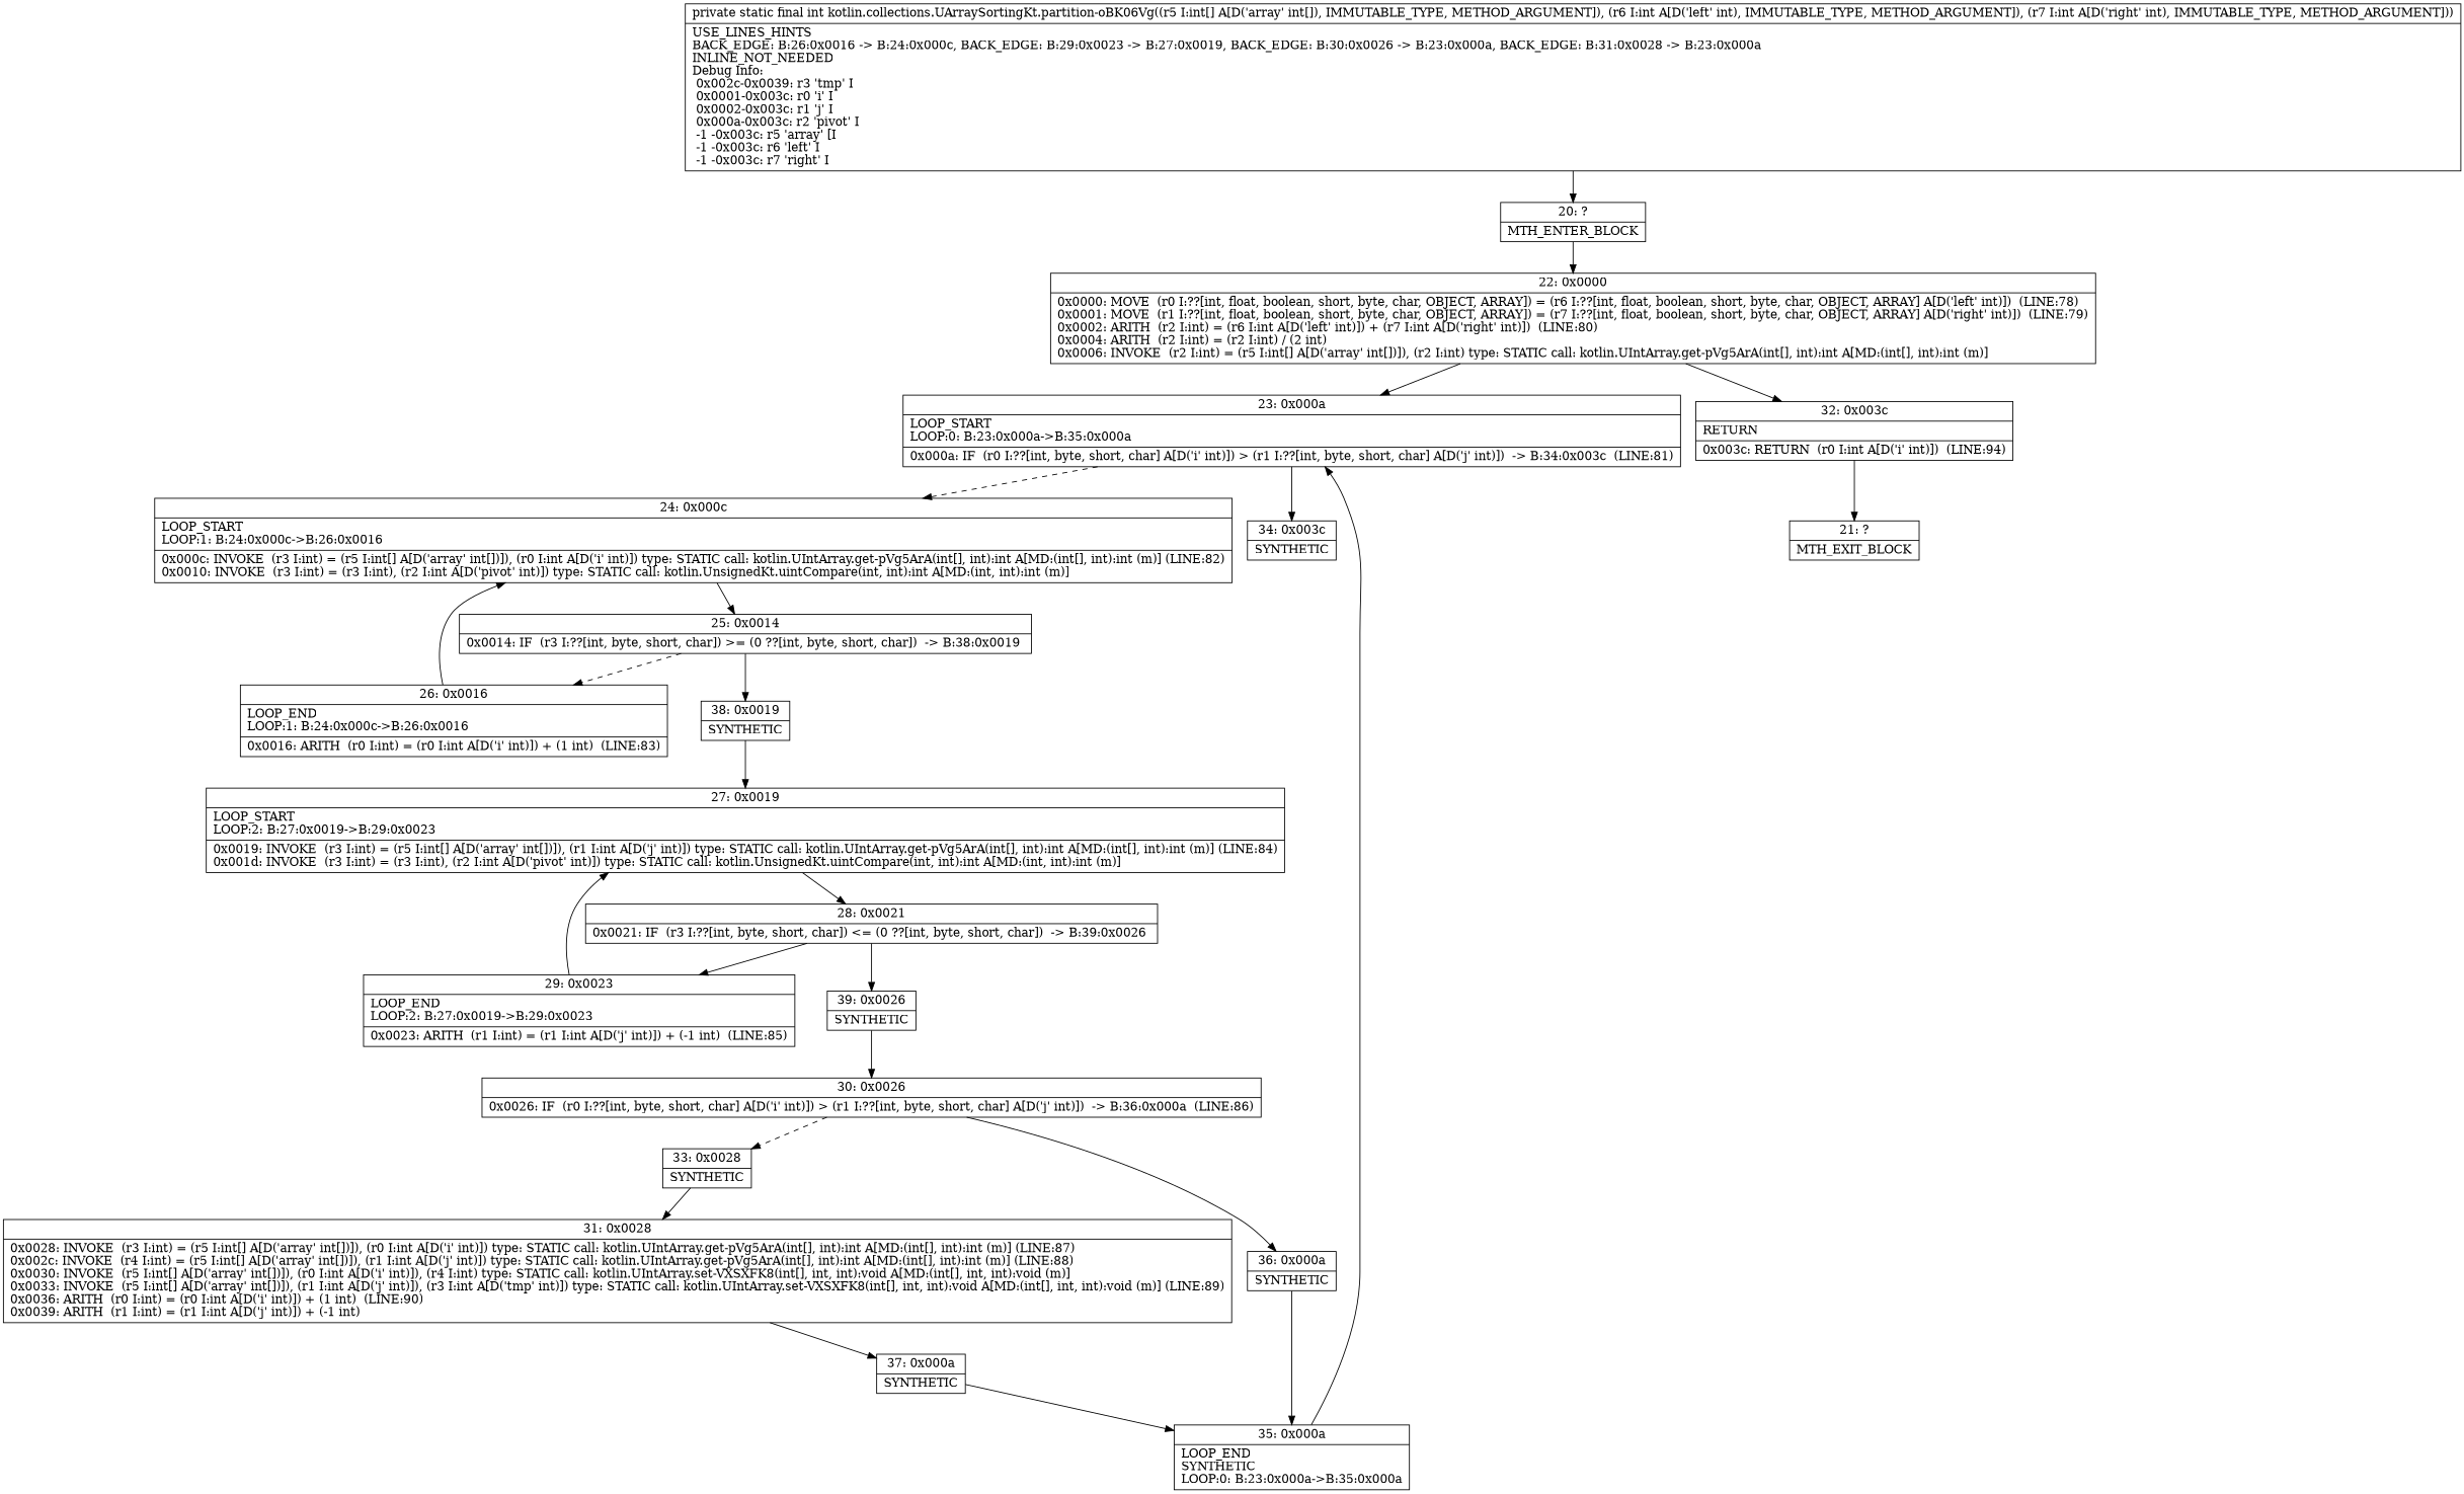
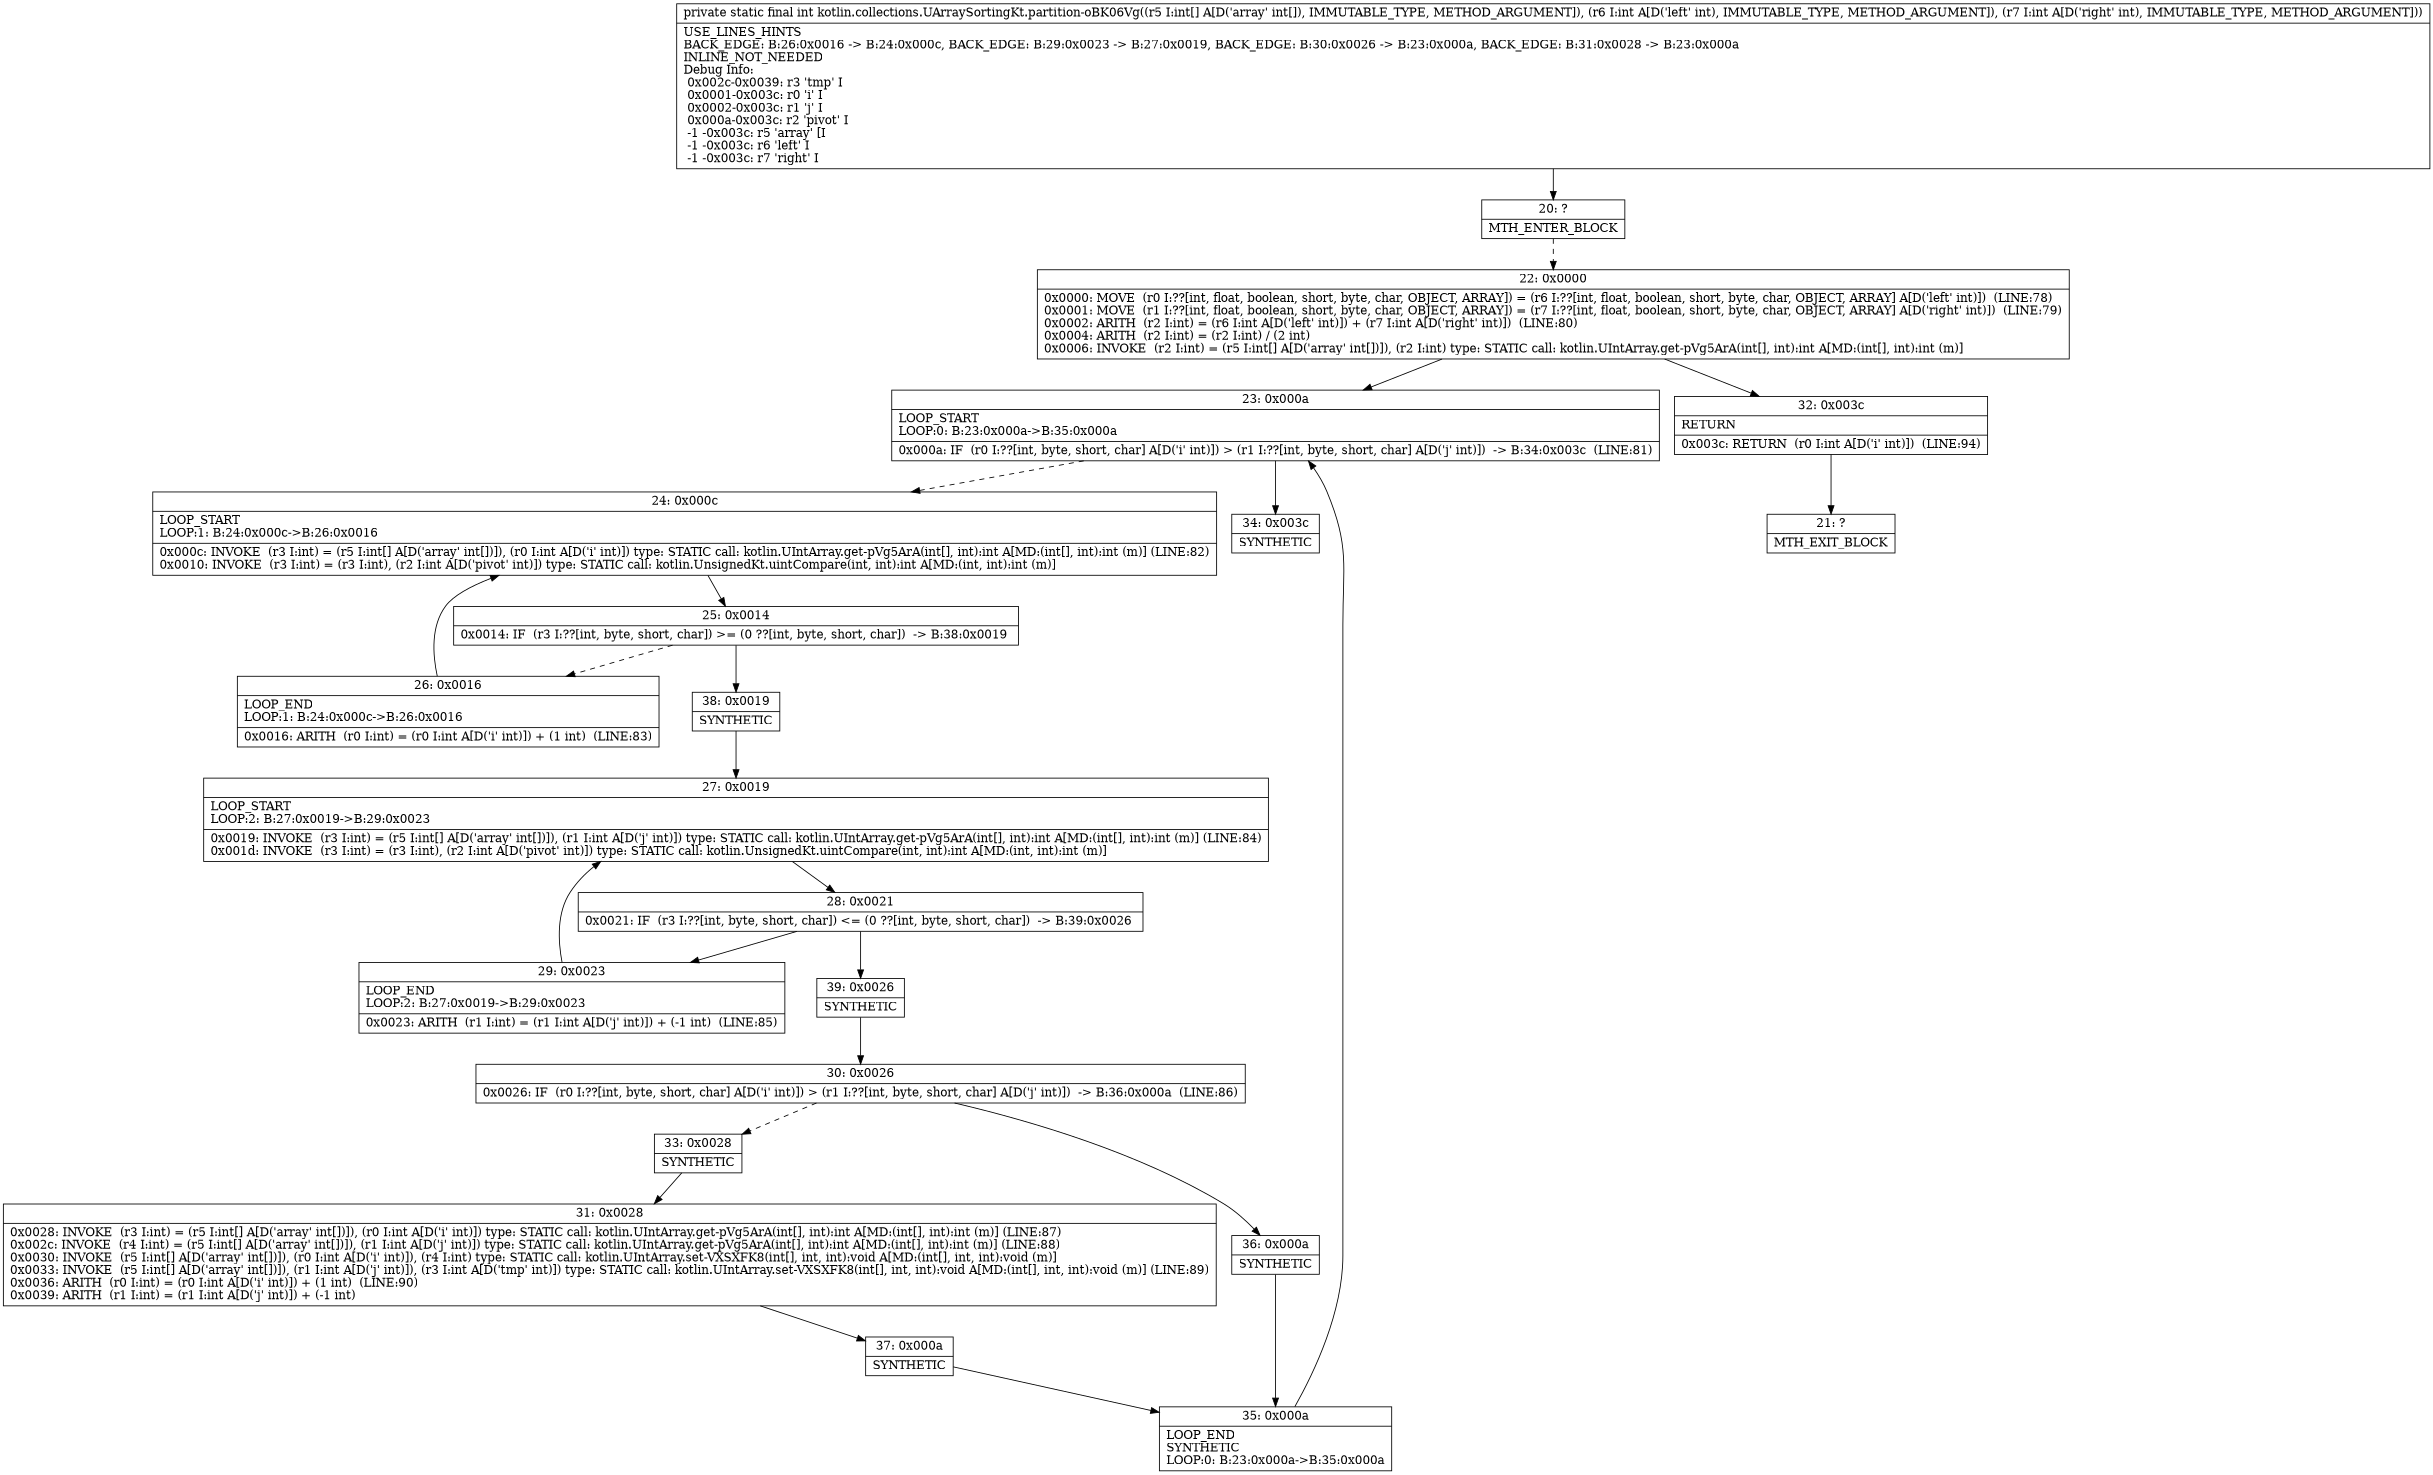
  digraph {
    node [shape=record]
    n1 [label="{20\:\ ?|MTH_ENTER_BLOCK\l}"]
    n2 [label="{22\:\ 0x0000|0x0000: MOVE  (r0 I:??[int, float, boolean, short, byte, char, OBJECT, ARRAY]) = (r6 I:??[int, float, boolean, short, byte, char, OBJECT, ARRAY] A[D('left' int)])  (LINE:78)\l0x0001: MOVE  (r1 I:??[int, float, boolean, short, byte, char, OBJECT, ARRAY]) = (r7 I:??[int, float, boolean, short, byte, char, OBJECT, ARRAY] A[D('right' int)])  (LINE:79)\l0x0002: ARITH  (r2 I:int) = (r6 I:int A[D('left' int)]) + (r7 I:int A[D('right' int)])  (LINE:80)\l0x0004: ARITH  (r2 I:int) = (r2 I:int) \/ (2 int) \l0x0006: INVOKE  (r2 I:int) = (r5 I:int[] A[D('array' int[])]), (r2 I:int) type: STATIC call: kotlin.UIntArray.get\-pVg5ArA(int[], int):int A[MD:(int[], int):int (m)]\l}"]
    n3 [label="{23\:\ 0x000a|LOOP_START\lLOOP:0: B:23:0x000a\-\>B:35:0x000a\l|0x000a: IF  (r0 I:??[int, byte, short, char] A[D('i' int)]) \> (r1 I:??[int, byte, short, char] A[D('j' int)])  \-\> B:34:0x003c  (LINE:81)\l}"]
    n4 [label="{32\:\ 0x003c|RETURN\l|0x003c: RETURN  (r0 I:int A[D('i' int)])  (LINE:94)\l}"]
    n5 [label="{24\:\ 0x000c|LOOP_START\lLOOP:1: B:24:0x000c\-\>B:26:0x0016\l|0x000c: INVOKE  (r3 I:int) = (r5 I:int[] A[D('array' int[])]), (r0 I:int A[D('i' int)]) type: STATIC call: kotlin.UIntArray.get\-pVg5ArA(int[], int):int A[MD:(int[], int):int (m)] (LINE:82)\l0x0010: INVOKE  (r3 I:int) = (r3 I:int), (r2 I:int A[D('pivot' int)]) type: STATIC call: kotlin.UnsignedKt.uintCompare(int, int):int A[MD:(int, int):int (m)]\l}"]
    n6 [label="{34\:\ 0x003c|SYNTHETIC\l}"]
    n7 [label="{25\:\ 0x0014|0x0014: IF  (r3 I:??[int, byte, short, char]) \>= (0 ??[int, byte, short, char])  \-\> B:38:0x0019 \l}"]
    n8 [label="{26\:\ 0x0016|LOOP_END\lLOOP:1: B:24:0x000c\-\>B:26:0x0016\l|0x0016: ARITH  (r0 I:int) = (r0 I:int A[D('i' int)]) + (1 int)  (LINE:83)\l}"]
    n9 [label="{38\:\ 0x0019|SYNTHETIC\l}"]
    n10 [label="{27\:\ 0x0019|LOOP_START\lLOOP:2: B:27:0x0019\-\>B:29:0x0023\l|0x0019: INVOKE  (r3 I:int) = (r5 I:int[] A[D('array' int[])]), (r1 I:int A[D('j' int)]) type: STATIC call: kotlin.UIntArray.get\-pVg5ArA(int[], int):int A[MD:(int[], int):int (m)] (LINE:84)\l0x001d: INVOKE  (r3 I:int) = (r3 I:int), (r2 I:int A[D('pivot' int)]) type: STATIC call: kotlin.UnsignedKt.uintCompare(int, int):int A[MD:(int, int):int (m)]\l}"]
    n11 [label="{28\:\ 0x0021|0x0021: IF  (r3 I:??[int, byte, short, char]) \<= (0 ??[int, byte, short, char])  \-\> B:39:0x0026 \l}"]
    n12 [label="{29\:\ 0x0023|LOOP_END\lLOOP:2: B:27:0x0019\-\>B:29:0x0023\l|0x0023: ARITH  (r1 I:int) = (r1 I:int A[D('j' int)]) + (\-1 int)  (LINE:85)\l}"]
    n13 [label="{39\:\ 0x0026|SYNTHETIC\l}"]
    n14 [label="{30\:\ 0x0026|0x0026: IF  (r0 I:??[int, byte, short, char] A[D('i' int)]) \> (r1 I:??[int, byte, short, char] A[D('j' int)])  \-\> B:36:0x000a  (LINE:86)\l}"]
    n15 [label="{33\:\ 0x0028|SYNTHETIC\l}"]
    n16 [label="{36\:\ 0x000a|SYNTHETIC\l}"]
    n17 [label="{31\:\ 0x0028|0x0028: INVOKE  (r3 I:int) = (r5 I:int[] A[D('array' int[])]), (r0 I:int A[D('i' int)]) type: STATIC call: kotlin.UIntArray.get\-pVg5ArA(int[], int):int A[MD:(int[], int):int (m)] (LINE:87)\l0x002c: INVOKE  (r4 I:int) = (r5 I:int[] A[D('array' int[])]), (r1 I:int A[D('j' int)]) type: STATIC call: kotlin.UIntArray.get\-pVg5ArA(int[], int):int A[MD:(int[], int):int (m)] (LINE:88)\l0x0030: INVOKE  (r5 I:int[] A[D('array' int[])]), (r0 I:int A[D('i' int)]), (r4 I:int) type: STATIC call: kotlin.UIntArray.set\-VXSXFK8(int[], int, int):void A[MD:(int[], int, int):void (m)]\l0x0033: INVOKE  (r5 I:int[] A[D('array' int[])]), (r1 I:int A[D('j' int)]), (r3 I:int A[D('tmp' int)]) type: STATIC call: kotlin.UIntArray.set\-VXSXFK8(int[], int, int):void A[MD:(int[], int, int):void (m)] (LINE:89)\l0x0036: ARITH  (r0 I:int) = (r0 I:int A[D('i' int)]) + (1 int)  (LINE:90)\l0x0039: ARITH  (r1 I:int) = (r1 I:int A[D('j' int)]) + (\-1 int) \l}"]
    n18 [label="{35\:\ 0x000a|LOOP_END\lSYNTHETIC\lLOOP:0: B:23:0x000a\-\>B:35:0x000a\l}"]
    n19 [label="{37\:\ 0x000a|SYNTHETIC\l}"]
    n20 [label="{21\:\ ?|MTH_EXIT_BLOCK\l}"]
    n21 [label="{private static final int kotlin.collections.UArraySortingKt.partition\-oBK06Vg((r5 I:int[] A[D('array' int[]), IMMUTABLE_TYPE, METHOD_ARGUMENT]), (r6 I:int A[D('left' int), IMMUTABLE_TYPE, METHOD_ARGUMENT]), (r7 I:int A[D('right' int), IMMUTABLE_TYPE, METHOD_ARGUMENT]))  | USE_LINES_HINTS\lBACK_EDGE: B:26:0x0016 \-\> B:24:0x000c, BACK_EDGE: B:29:0x0023 \-\> B:27:0x0019, BACK_EDGE: B:30:0x0026 \-\> B:23:0x000a, BACK_EDGE: B:31:0x0028 \-\> B:23:0x000a\lINLINE_NOT_NEEDED\lDebug Info:\l  0x002c\-0x0039: r3 'tmp' I\l  0x0001\-0x003c: r0 'i' I\l  0x0002\-0x003c: r1 'j' I\l  0x000a\-0x003c: r2 'pivot' I\l  \-1 \-0x003c: r5 'array' [I\l  \-1 \-0x003c: r6 'left' I\l  \-1 \-0x003c: r7 'right' I\l}"]
-   n1 -> n2
+   n1 -> n2 [style=dashed]
    n2 -> n3
    n2 -> n4
    n3 -> n5 [style=dashed]
    n3 -> n6
    n4 -> n20
    n5 -> n7
    n7 -> n8 [style=dashed]
    n7 -> n9
    n8 -> n5
    n9 -> n10
    n10 -> n11
    n11 -> n12 [style=solid]
    n11 -> n13
    n12 -> n10
    n13 -> n14
    n14 -> n15 [style=dashed]
    n14 -> n16
    n15 -> n17
    n16 -> n18
    n17 -> n19
    n18 -> n3
    n19 -> n18
    n21 -> n1
  }
